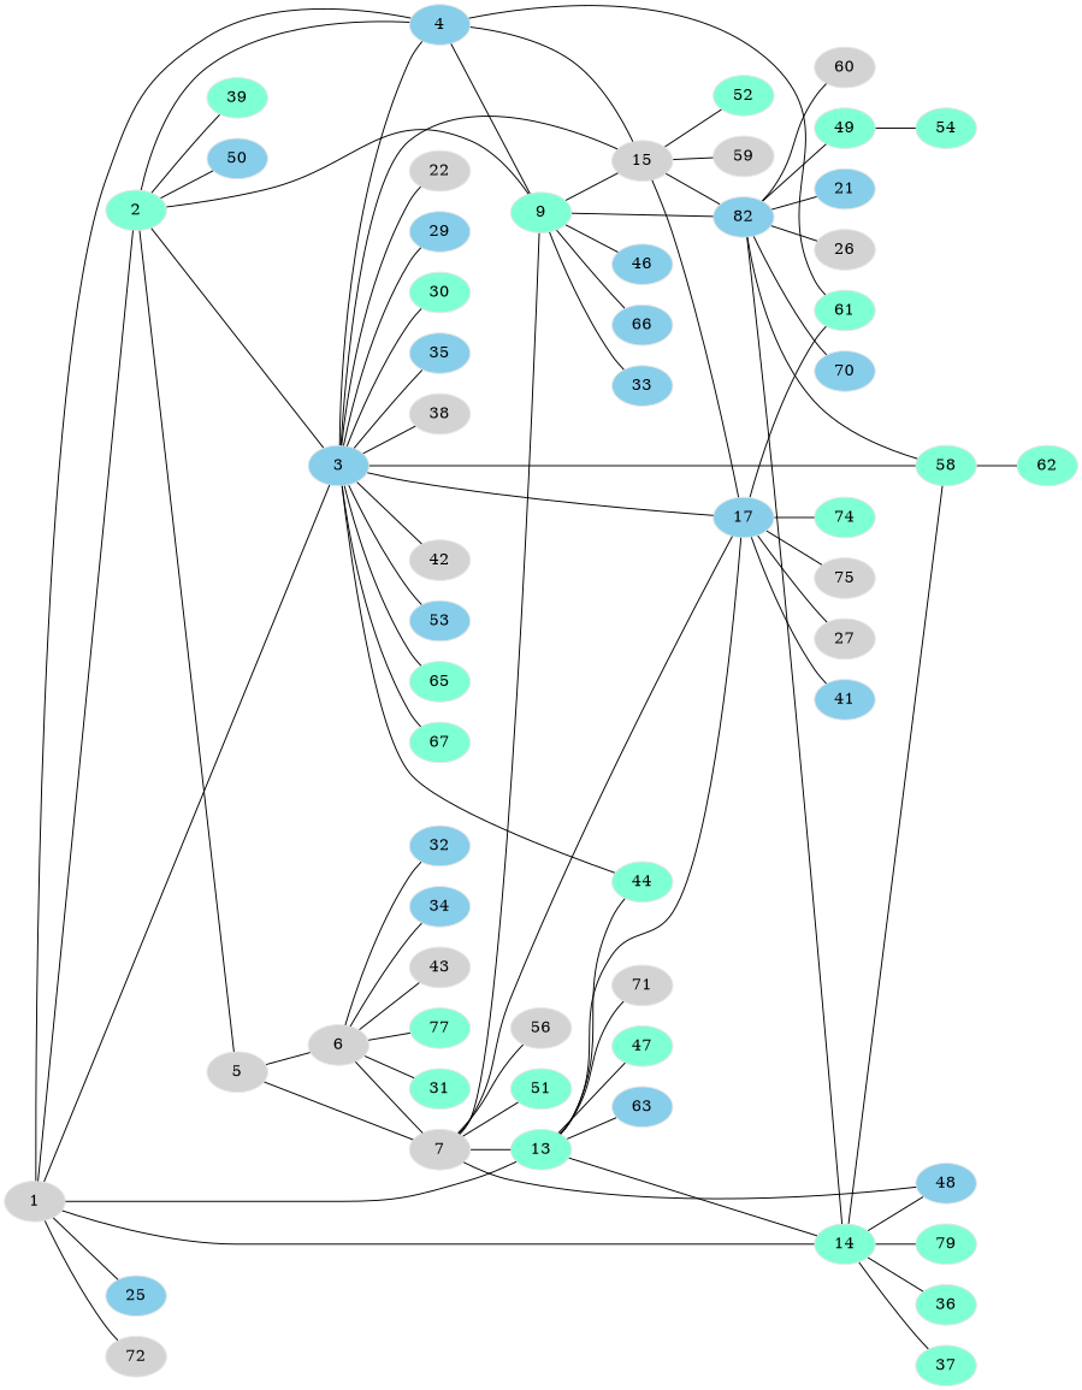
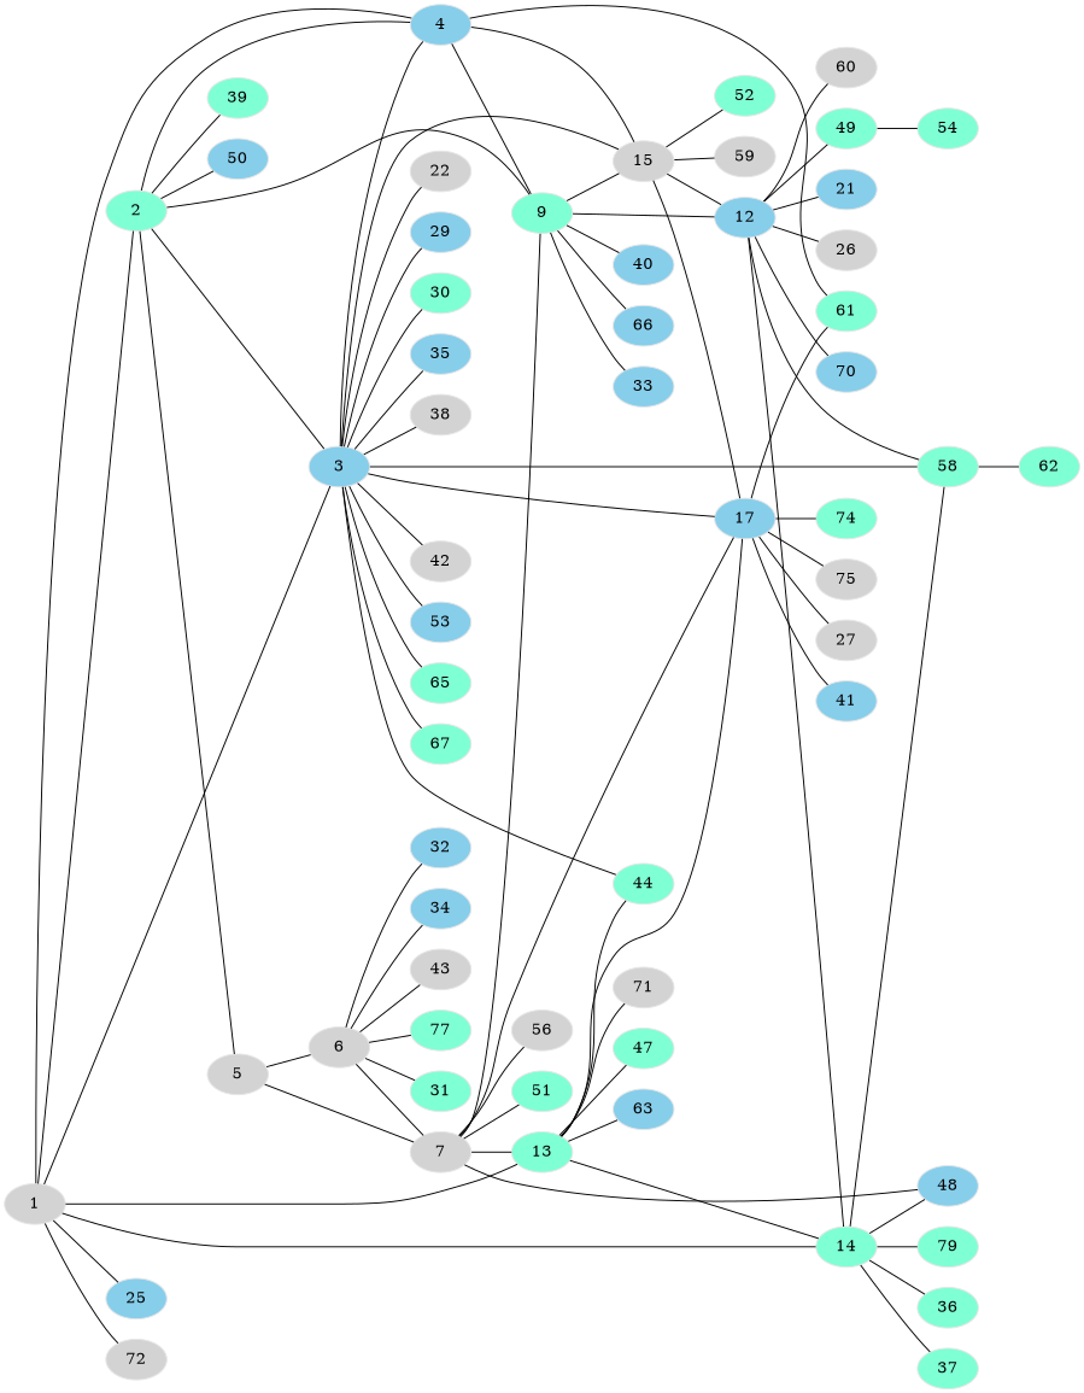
  graph {
    rankdir=LR
    node [color=gray90 fillcolor=aquamarine style=filled]
    1 [fillcolor=lightgrey super="+15"]
    2 [super="+45"]
    3 [fillcolor=skyblue super="+20"]
    4 [fillcolor=skyblue super="+24"]
    13 [super="+16"]
    14 [super="+23"]
    25 [fillcolor=skyblue]
    72 [fillcolor=lightgrey]
    5 [fillcolor=lightgrey super="+28"]
    9 [super="+11"]
    39 [super="+57"]
    50 [fillcolor=skyblue]
    n13 [fillcolor=lightgrey label=15 super="+18"]
    17 [fillcolor=skyblue super="+19"]
    22 [fillcolor=lightgrey]
    29 [fillcolor=skyblue]
    30
    35 [fillcolor=skyblue]
    38 [fillcolor=lightgrey]
    42 [fillcolor=lightgrey]
    44
    53 [fillcolor=skyblue]
    58 [super="+64"]
    65
    67
    61
    47
    63 [fillcolor=skyblue]
    71 [fillcolor=lightgrey]
    48 [fillcolor=skyblue]
    36
    37 [super="+55"]
    79
    6 [fillcolor=lightgrey super="+66"]
    7 [fillcolor=lightgrey super="+8"]
-   12 [fillcolor=skyblue super="+76" label=82]
+   12 [fillcolor=skyblue super="+76"]
    33 [fillcolor=skyblue super="+73"]
-   40 [fillcolor=skyblue super="+68" label=46]
+   40 [fillcolor=skyblue super="+68"]
    n39 [fillcolor=skyblue label=66 super="+78"]
    52
    59 [fillcolor=lightgrey super="+69"]
    27 [fillcolor=lightgrey]
    41 [fillcolor=skyblue]
    74
    75 [fillcolor=lightgrey]
    62
    31
    32 [fillcolor=skyblue]
    34 [fillcolor=skyblue]
    43 [fillcolor=lightgrey]
    77
    51
    56 [fillcolor=lightgrey super="+60"]
    21 [fillcolor=skyblue super="+81"]
    26 [fillcolor=lightgrey]
    49
    70 [fillcolor=skyblue]
    n58 [fillcolor=lightgrey label=60]
    54
    1 -- 2
    1 -- 3
    1 -- 4
    1 -- 13 [weight=2]
    1 -- 14
    1 -- 25
    1 -- 72
    2 -- 3
    2 -- 4
    2 -- 5
    2 -- 9
    2 -- 39
    2 -- 50
    3 -- 4
    3 -- n13
    3 -- 17 [weight=2]
    3 -- 22
    3 -- 29
    3 -- 30
    3 -- 35
    3 -- 38
    3 -- 42
    3 -- 44
    3 -- 53
    3 -- 58
    3 -- 65
    3 -- 67
    4 -- 9
    4 -- n13
    4 -- 61
    13 -- 14 [weight=2]
    13 -- 17
    13 -- 44
    13 -- 47
    13 -- 63
    13 -- 71
    14 -- 58
    14 -- 48
    14 -- 36
    14 -- 37
    14 -- 79
    5 -- 6
    5 -- 7 [weight=2]
    9 -- n13 [weight=2]
    9 -- 12 [weight=2]
    9 -- 33
    9 -- 40
    9 -- n39
    n13 -- 17 [weight=2]
    n13 -- 12
    n13 -- 52
    n13 -- 59
    17 -- 61
    17 -- 27
    17 -- 41
    17 -- 74
    17 -- 75
    58 -- 62
    6 -- 7 [weight=2]
    6 -- 31
    6 -- 32
    6 -- 34
    6 -- 43
    6 -- 77
    7 -- 13
    7 -- 9
    7 -- 17
    7 -- 48
    7 -- 51
    7 -- 56
    12 -- 14
    12 -- 58
    12 -- 21
    12 -- 26
    12 -- 49
    12 -- 70
    12 -- n58
    49 -- 54
  }
